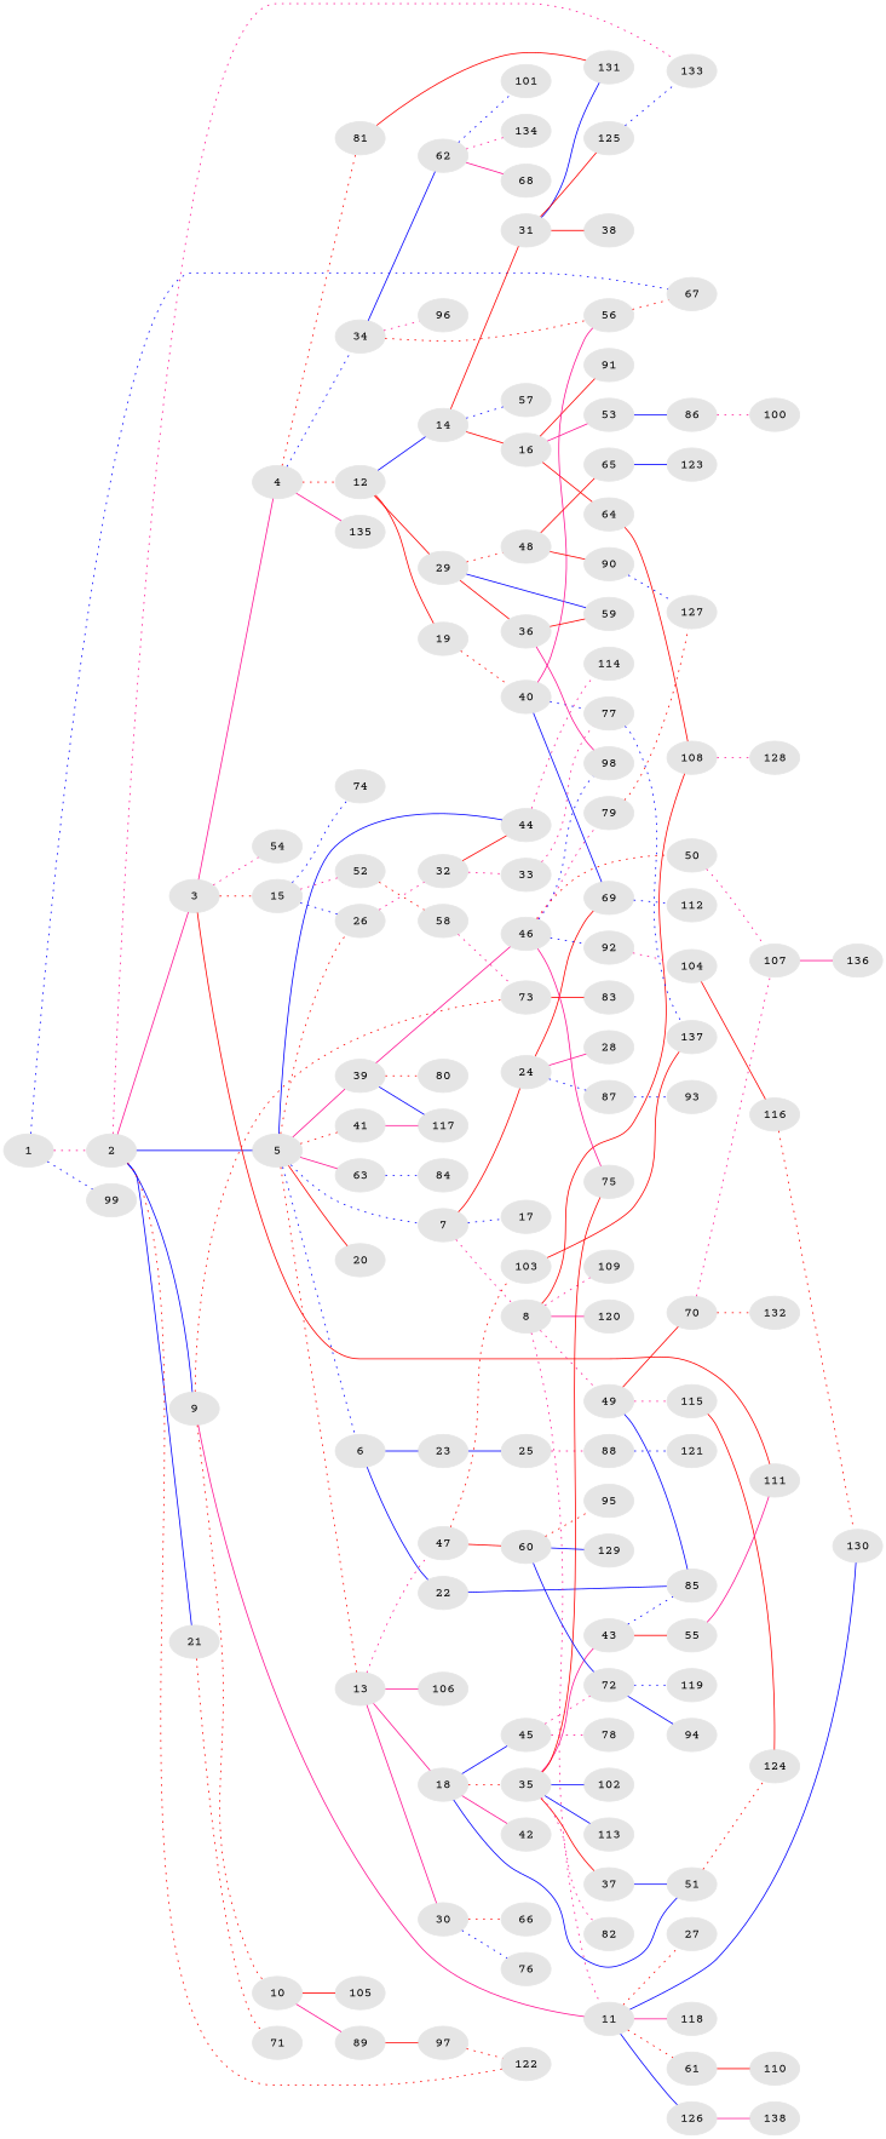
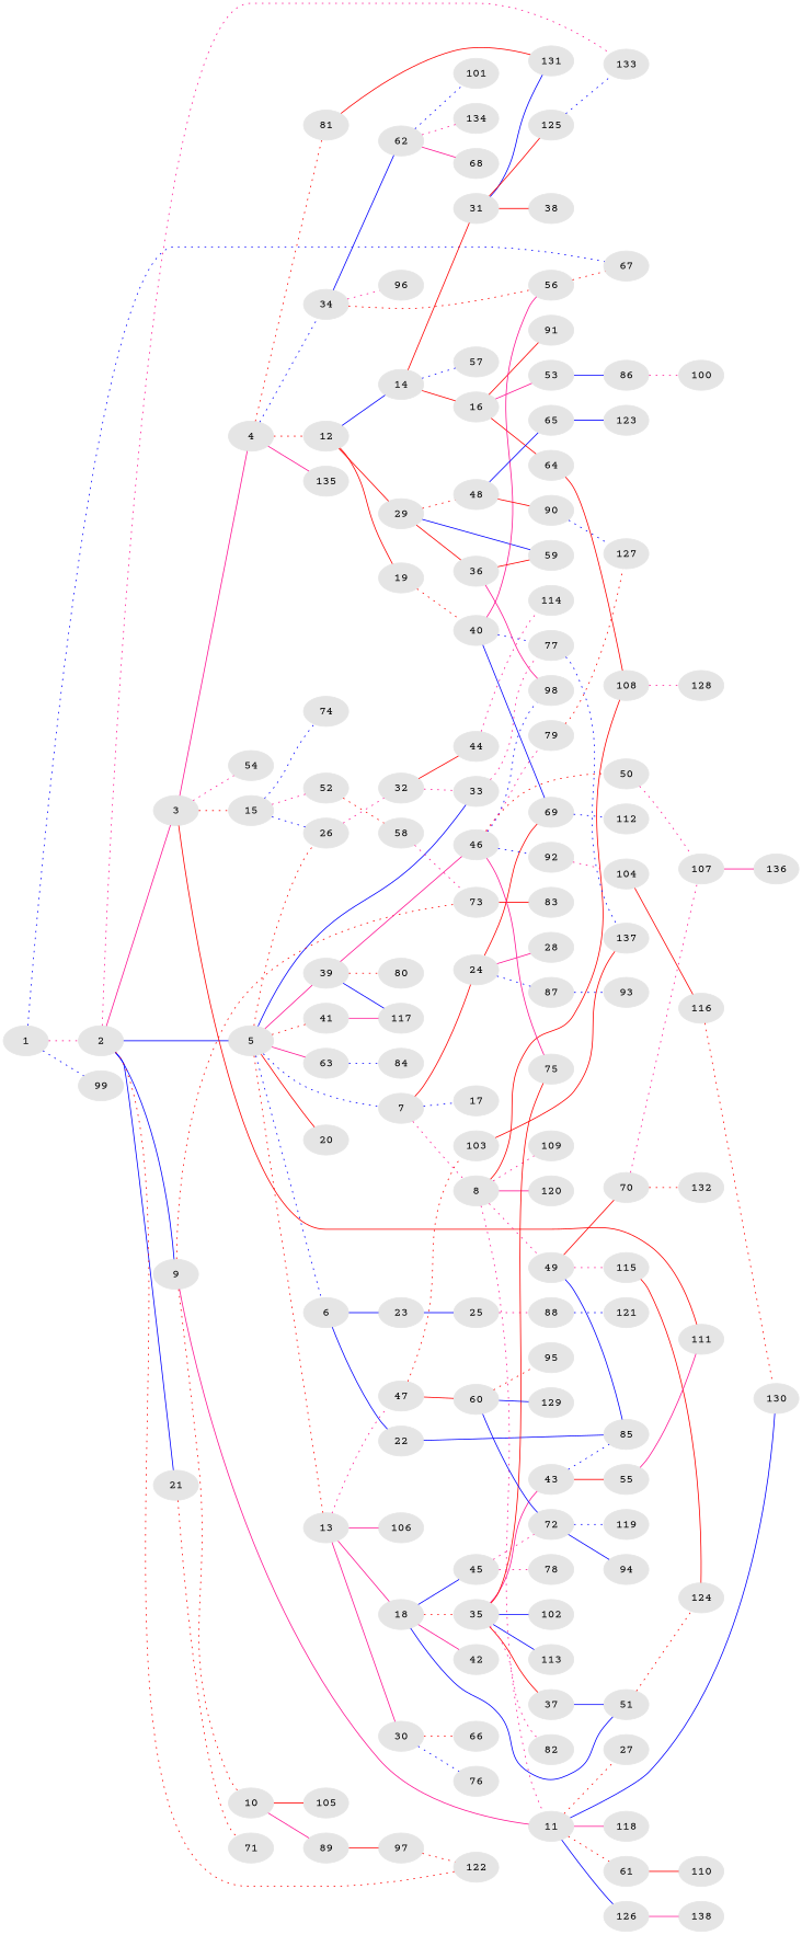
  graph {
    fontname="Courier Prime"
    rankdir=LR
    node [color=gray90 fontname="Courier Prime" style=filled]
    edge [color=red fontname="Courier Prime" style=solid]
    1
    2
    67
    99
    3
    5
    9
    21
    122
    133
    4
    15
    54
    111
    6
    7
    13
    20
    26
    39
    41
    44
    63
    11
    10
    73
    71
    12
    34
    81
    135
    52
    74
    14
    19
    29
    56
    62
    96
    131
    22
    23
    8
    17
    24
    18
    30
    47
    106
    32
    46
    80
    117
    114
    84
    85
    25
    49
    108
    109
    120
    28
    69
    87
    27
    61
    118
    126
    130
    70
    115
    128
    89
    105
    83
    97
    110
    138
    16
    31
    57
    40
    36
    48
    59
    35
    42
    45
    51
    66
    76
    60
    103
    53
    64
    91
    38
    125
    58
    86
    37
    43
    75
    82
    102
    113
    72
    78
    124
    77
    88
    98
    50
    79
    92
    112
    93
    121
    33
    65
    90
    137
    68
    101
    134
    55
    94
    119
    107
    127
    104
    95
    129
    123
    132
    136
    100
    116
    1 -- 2 [color=deeppink style=dotted]
    1 -- 67 [color=blue style=dotted]
    1 -- 99 [color=blue style=dotted]
    2 -- 3 [color=deeppink]
    2 -- 5 [color=blue]
    2 -- 9 [color=blue]
    2 -- 21 [color=blue]
    2 -- 122 [style=dotted]
    2 -- 133 [color=deeppink style=dotted]
    3 -- 4 [color=deeppink]
    3 -- 15 [style=dotted]
    3 -- 54 [color=deeppink style=dotted]
    3 -- 111
    5 -- 6 [color=blue style=dotted]
    5 -- 7 [color=blue style=dotted]
    5 -- 13 [style=dotted]
    5 -- 20
    5 -- 26 [style=dotted]
    5 -- 39 [color=deeppink]
    5 -- 41 [style=dotted]
-   5 -- 44 [color=blue]
+   5 -- 33 [color=blue]
    5 -- 63 [color=deeppink]
    9 -- 11 [color=deeppink]
    9 -- 10 [style=dotted]
    9 -- 73 [style=dotted]
    21 -- 71 [style=dotted]
    4 -- 12 [style=dotted]
    4 -- 34 [color=blue style=dotted]
    4 -- 81 [style=dotted]
    4 -- 135 [color=deeppink]
    15 -- 26 [color=blue style=dotted]
    15 -- 52 [color=deeppink style=dotted]
    15 -- 74 [color=blue style=dotted]
    6 -- 22 [color=blue]
    6 -- 23 [color=blue]
    7 -- 8 [color=deeppink style=dotted]
    7 -- 17 [color=blue style=dotted]
    7 -- 24
    13 -- 18 [color=deeppink]
    13 -- 30 [color=deeppink]
    13 -- 47 [color=deeppink style=dotted]
    13 -- 106 [color=deeppink]
    26 -- 32 [color=deeppink style=dotted]
    39 -- 46 [color=deeppink]
    39 -- 80 [style=dotted]
    39 -- 117 [color=blue]
    41 -- 117 [color=deeppink]
    44 -- 114 [color=deeppink style=dotted]
    63 -- 84 [color=blue style=dotted]
    11 -- 27 [style=dotted]
    11 -- 61 [style=dotted]
    11 -- 118 [color=deeppink]
    11 -- 126 [color=blue]
    11 -- 130 [color=blue]
    10 -- 89 [color=deeppink]
    10 -- 105
    73 -- 83
    12 -- 14 [color=blue]
    12 -- 19
    12 -- 29
    34 -- 56 [style=dotted]
    34 -- 62 [color=blue]
    34 -- 96 [color=deeppink style=dotted]
    81 -- 131
    52 -- 58 [style=dotted]
    14 -- 16
    14 -- 31
    14 -- 57 [color=blue style=dotted]
    19 -- 40 [style=dotted]
    29 -- 36
    29 -- 48 [style=dotted]
    29 -- 59 [color=blue]
    56 -- 67 [style=dotted]
    62 -- 68 [color=deeppink]
    62 -- 101 [color=blue style=dotted]
    62 -- 134 [color=deeppink style=dotted]
    22 -- 85 [color=blue]
    23 -- 25 [color=blue]
    8 -- 11 [color=deeppink style=dotted]
    8 -- 49 [color=deeppink style=dotted]
    8 -- 108
    8 -- 109 [color=deeppink style=dotted]
    8 -- 120 [color=deeppink]
    24 -- 28 [color=deeppink]
    24 -- 69
    24 -- 87 [color=blue style=dotted]
    18 -- 35 [style=dotted]
    18 -- 42 [color=deeppink]
    18 -- 45 [color=blue]
    18 -- 51 [color=blue]
    30 -- 66 [style=dotted]
    30 -- 76 [color=blue style=dotted]
    47 -- 60
    47 -- 103 [style=dotted]
    32 -- 44
    32 -- 33 [color=deeppink style=dotted]
    46 -- 75 [color=deeppink]
    46 -- 98 [color=blue style=dotted]
    46 -- 50 [style=dotted]
    46 -- 79 [color=deeppink style=dotted]
    46 -- 92 [color=blue style=dotted]
    25 -- 88 [color=deeppink style=dotted]
    49 -- 85 [color=blue]
    49 -- 70
    49 -- 115 [color=deeppink style=dotted]
    108 -- 128 [color=deeppink style=dotted]
    69 -- 112 [color=blue style=dotted]
    87 -- 93 [color=blue style=dotted]
    61 -- 110
    126 -- 138 [color=deeppink]
    70 -- 107 [color=deeppink style=dotted]
    70 -- 132 [style=dotted]
    115 -- 124
    89 -- 97
    97 -- 122 [style=dotted]
    16 -- 53 [color=deeppink]
    16 -- 64
    16 -- 91
    31 -- 131 [color=blue]
    31 -- 38
    31 -- 125
    40 -- 56 [color=deeppink]
    40 -- 69 [color=blue]
    40 -- 77 [color=blue style=dotted]
    36 -- 59
    36 -- 98 [color=deeppink]
-   48 -- 65
+   48 -- 65 [color=blue]
    48 -- 90
    35 -- 37
    35 -- 43 [color=deeppink]
    35 -- 75
    35 -- 82 [color=deeppink style=dotted]
    35 -- 102 [color=blue]
    35 -- 113 [color=blue]
    45 -- 72 [color=deeppink style=dotted]
    45 -- 78 [color=deeppink style=dotted]
    51 -- 124 [style=dotted]
    60 -- 72 [color=blue]
    60 -- 95 [style=dotted]
    60 -- 129 [color=blue]
    103 -- 137
    53 -- 86 [color=blue]
    64 -- 108
    125 -- 133 [color=blue style=dotted]
    58 -- 73 [color=deeppink style=dotted]
    86 -- 100 [color=deeppink style=dotted]
    37 -- 51 [color=blue]
    43 -- 85 [color=blue style=dotted]
    43 -- 55
    72 -- 94 [color=blue]
    72 -- 119 [color=blue style=dotted]
    77 -- 137 [color=blue style=dotted]
    88 -- 121 [color=blue style=dotted]
    50 -- 107 [color=deeppink style=dotted]
    79 -- 127 [style=dotted]
    92 -- 104 [color=deeppink style=dotted]
    33 -- 77 [color=deeppink style=dotted]
    65 -- 123 [color=blue]
    90 -- 127 [color=blue style=dotted]
    55 -- 111 [color=deeppink]
    107 -- 136 [color=deeppink]
    104 -- 116
    116 -- 130 [style=dotted]
  }
